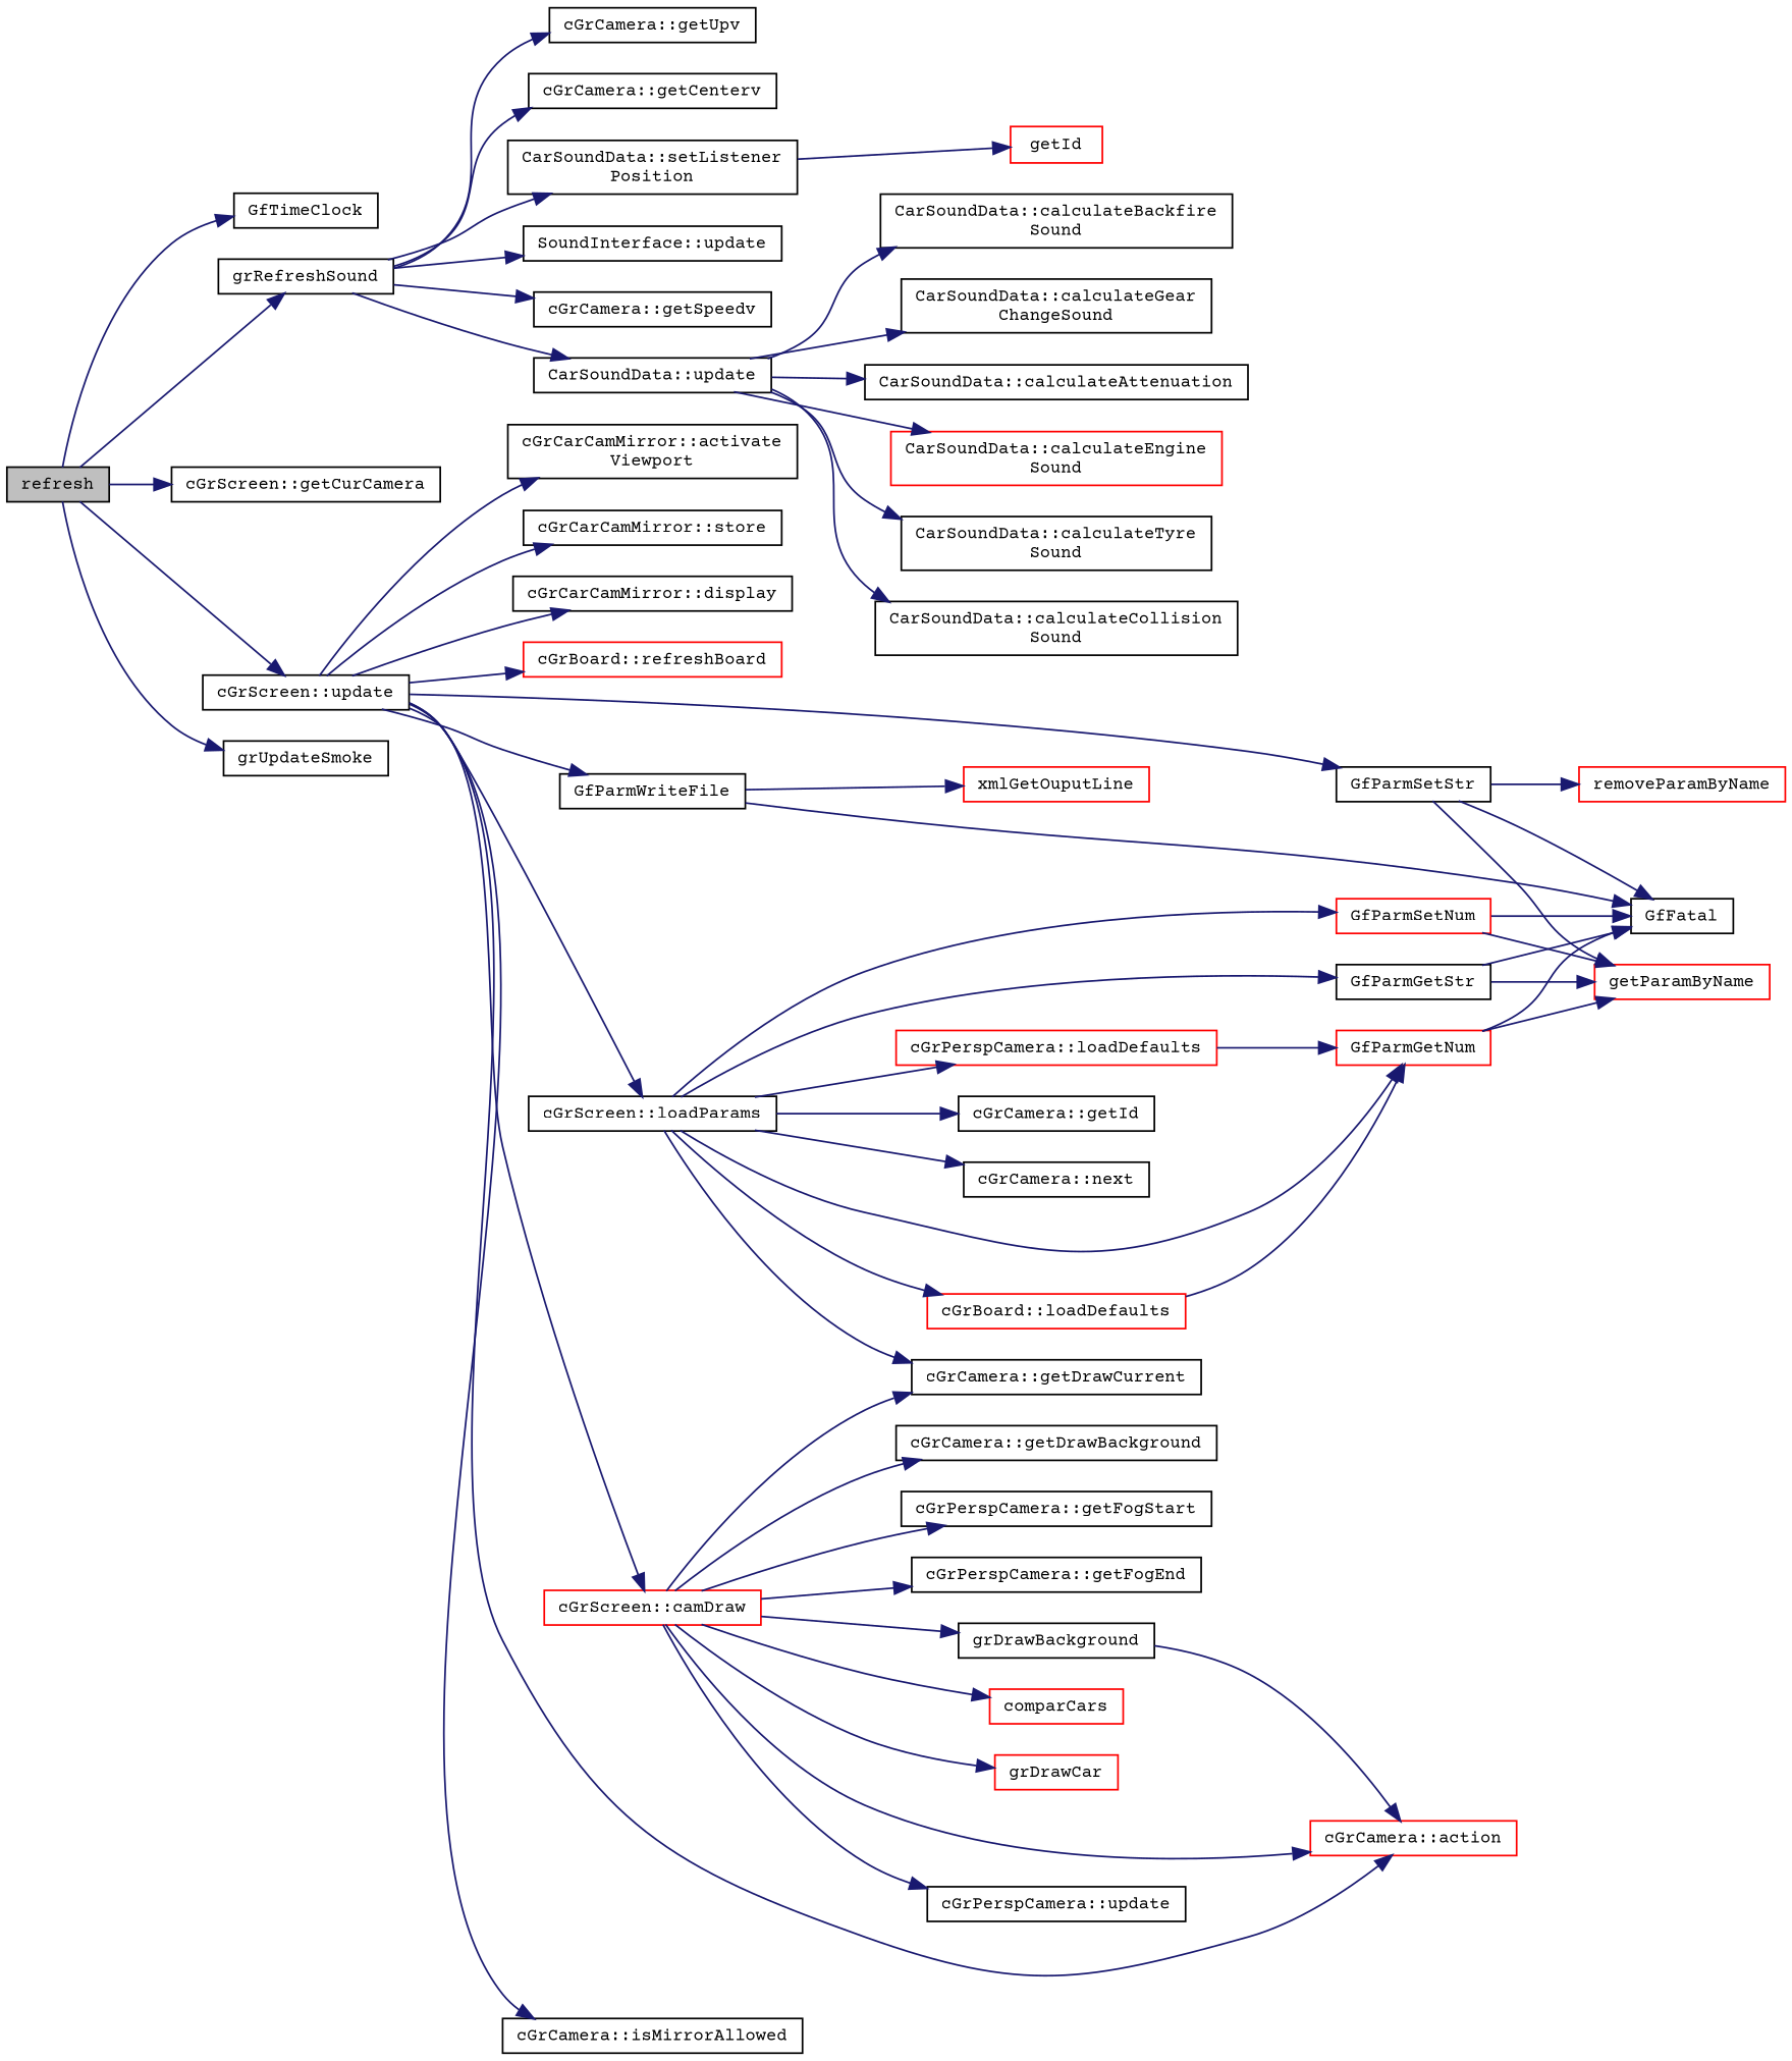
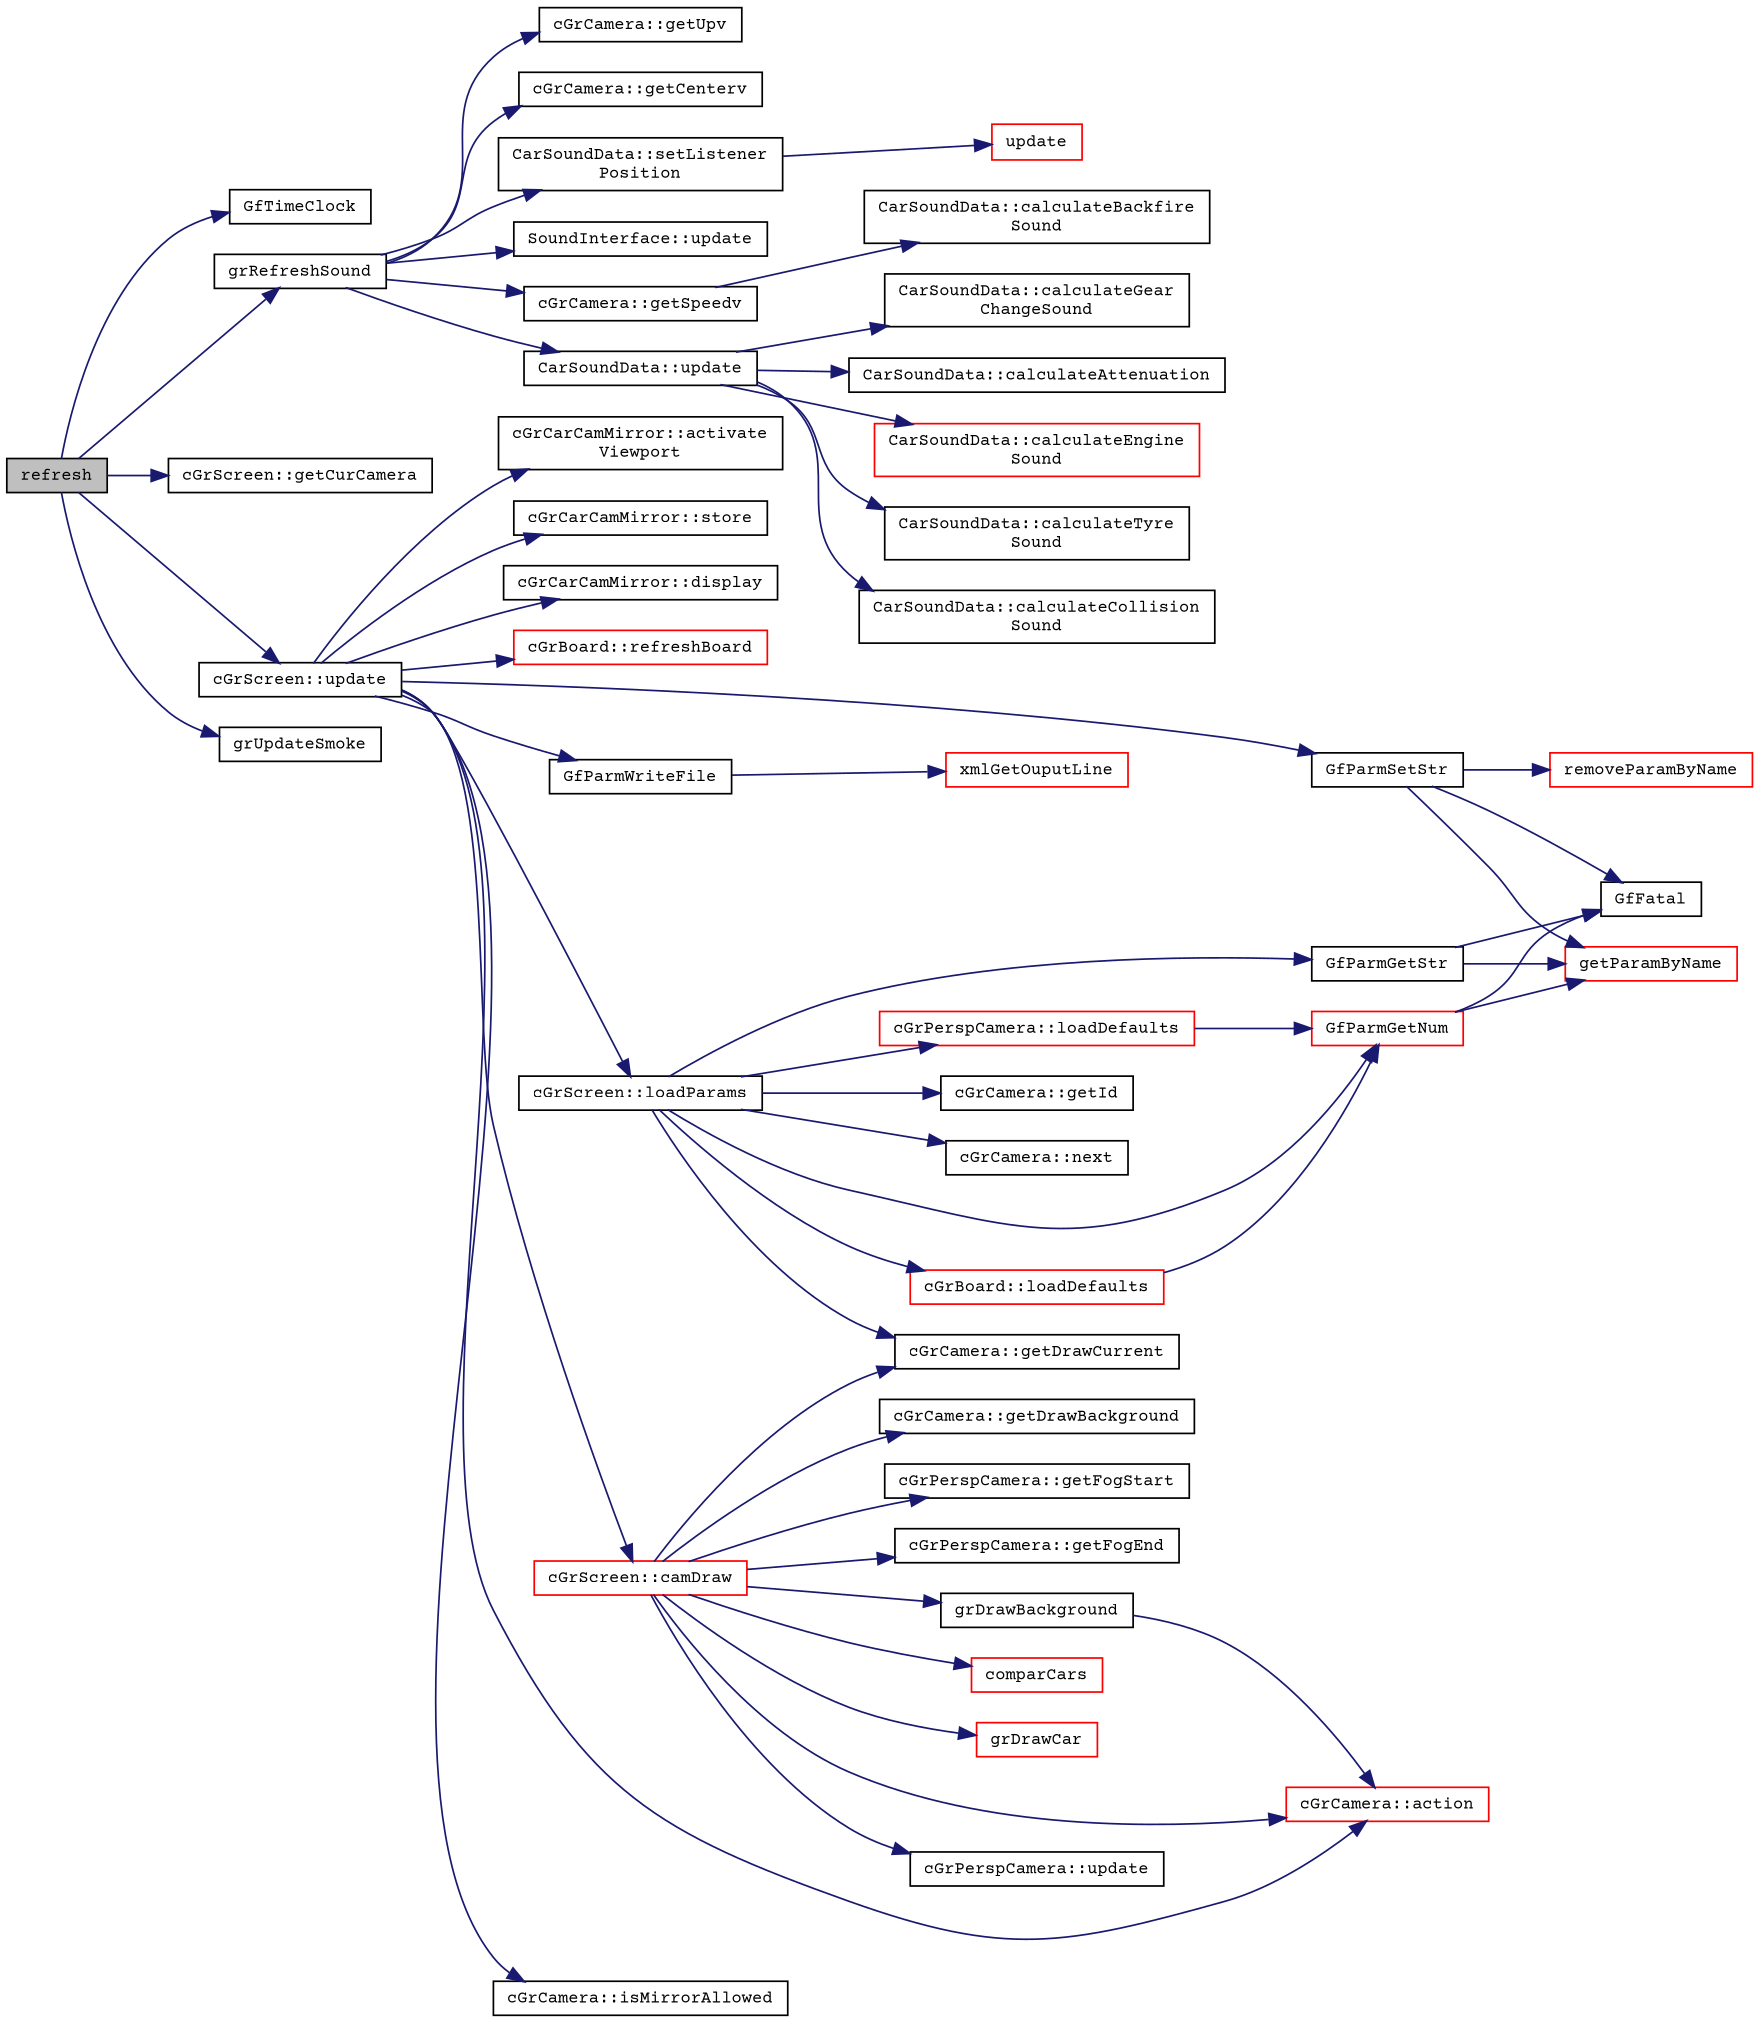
  digraph {
    fontname="Courier Prime"
    rankdir=LR
    node [color=black fillcolor=white fontname="Courier Prime" fontsize=10 shape=record style=filled]
    edge [color=midnightblue fontname="Courier Prime" fontsize=10 labelfontname=Helvetica labelfontsize=10 style=solid]
    n1 [fillcolor=grey75 fontcolor=black height=0.2 label=refresh width=0.4]
    n2 [height=0.2 label=GfTimeClock width=0.4]
    n3 [height=0.2 label=grRefreshSound width=0.4]
    n4 [height=0.2 label="cGrScreen::getCurCamera" width=0.4]
    n5 [height=0.2 label="cGrScreen::update" width=0.4]
    n6 [height=0.2 label=grUpdateSmoke width=0.4]
    n7 [height=0.2 label="cGrCamera::getSpeedv" width=0.4]
    n8 [height=0.2 label="cGrCamera::getUpv" width=0.4]
    n9 [height=0.2 label="cGrCamera::getCenterv" width=0.4]
    n10 [height=0.2 label="CarSoundData::setListener\lPosition" width=0.4]
    n11 [height=0.2 label="CarSoundData::update" width=0.4]
    n12 [height=0.2 label="SoundInterface::update" width=0.4]
    n13 [height=0.2 label=GfParmSetStr width=0.4]
    n14 [height=0.2 label="cGrScreen::loadParams" width=0.4]
    n15 [height=0.2 label=GfParmWriteFile width=0.4]
    n16 [height=0.2 label="cGrCamera::isMirrorAllowed" width=0.4]
    n17 [height=0.2 label="cGrCarCamMirror::activate\lViewport" width=0.4]
    n18 [color=red height=0.2 label="cGrScreen::camDraw" width=0.4]
    n19 [color=red height=0.2 label="cGrCamera::action" width=0.4]
    n20 [height=0.2 label="cGrCarCamMirror::store" width=0.4]
    n21 [height=0.2 label="cGrCarCamMirror::display" width=0.4]
    n22 [color=red height=0.2 label="cGrBoard::refreshBoard" width=0.4]
-   n23 [color=red height=0.2 label=getId width=0.4]
+   n23 [color=red height=0.2 label=update width=0.4]
    n24 [height=0.2 label="CarSoundData::calculateAttenuation" width=0.4]
    n25 [color=red height=0.2 label="CarSoundData::calculateEngine\lSound" width=0.4]
    n26 [height=0.2 label="CarSoundData::calculateBackfire\lSound" width=0.4]
    n27 [height=0.2 label="CarSoundData::calculateTyre\lSound" width=0.4]
    n28 [height=0.2 label="CarSoundData::calculateCollision\lSound" width=0.4]
    n29 [height=0.2 label="CarSoundData::calculateGear\lChangeSound" width=0.4]
    n30 [height=0.2 label=GfFatal width=0.4]
    n31 [color=red height=0.2 label=removeParamByName width=0.4]
    n32 [color=red height=0.2 label=getParamByName width=0.4]
    n33 [height=0.2 label=GfParmGetStr width=0.4]
    n34 [color=red height=0.2 label=GfParmGetNum width=0.4]
    n35 [height=0.2 label="cGrCamera::getId" width=0.4]
    n36 [height=0.2 label="cGrCamera::next" width=0.4]
-   n37 [color=red height=0.2 label=GfParmSetNum width=0.4]
    n38 [color=red height=0.2 label="cGrPerspCamera::loadDefaults" width=0.4]
    n39 [height=0.2 label="cGrCamera::getDrawCurrent" width=0.4]
    n40 [color=red height=0.2 label="cGrBoard::loadDefaults" width=0.4]
    n41 [color=red height=0.2 label=xmlGetOuputLine width=0.4]
    n42 [height=0.2 label="cGrPerspCamera::update" width=0.4]
    n43 [height=0.2 label="cGrCamera::getDrawBackground" width=0.4]
    n44 [height=0.2 label=grDrawBackground width=0.4]
    n45 [height=0.2 label="cGrPerspCamera::getFogStart" width=0.4]
    n46 [height=0.2 label="cGrPerspCamera::getFogEnd" width=0.4]
    n47 [color=red height=0.2 label=comparCars width=0.4]
    n48 [color=red height=0.2 label=grDrawCar width=0.4]
    n1 -> n2
    n1 -> n3
    n1 -> n4
    n1 -> n5
    n1 -> n6
    n3 -> n7
    n3 -> n8
    n3 -> n9
    n3 -> n10
    n3 -> n11
    n3 -> n12
    n5 -> n13
    n5 -> n14
    n5 -> n15
    n5 -> n16
    n5 -> n17
    n5 -> n18
    n5 -> n19
    n5 -> n20
    n5 -> n21
    n5 -> n22
    n10 -> n23
    n11 -> n24
    n11 -> n25
-   n11 -> n26
+   n7 -> n26
    n11 -> n27
    n11 -> n28
    n11 -> n29
    n13 -> n30
    n13 -> n31
    n13 -> n32
    n14 -> n33
    n14 -> n34
    n14 -> n35
    n14 -> n36
-   n14 -> n37
    n14 -> n38
    n14 -> n39
    n14 -> n40
-   n15 -> n30
    n15 -> n41
    n18 -> n19
    n18 -> n39
    n18 -> n42
    n18 -> n43
    n18 -> n44
    n18 -> n45
    n18 -> n46
    n18 -> n47
    n18 -> n48
    n33 -> n30
    n33 -> n32
    n34 -> n30
    n34 -> n32
-   n37 -> n30
-   n37 -> n32
    n38 -> n34
    n40 -> n34
    n44 -> n19
  }
